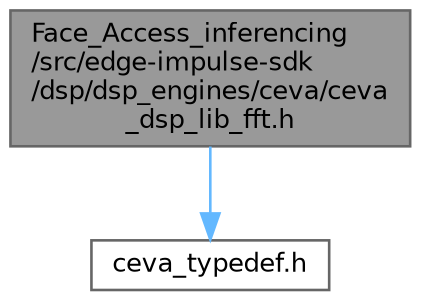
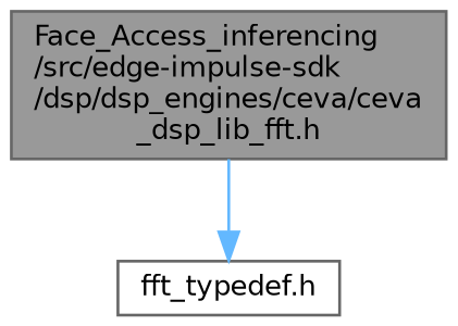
  digraph {
    node [fontname=Helvetica fontsize=10 shape=box style=filled]
    n1 [color=gray40 fillcolor=grey60 fontcolor=black height=0.2 label="Face_Access_inferencing\l/src/edge-impulse-sdk\l/dsp/dsp_engines/ceva/ceva\l_dsp_lib_fft.h" width=0.4]
-   n2 [color=grey40 fillcolor=white height=0.2 label="ceva_typedef.h" width=0.4]
+   n2 [color=grey40 fillcolor=white height=0.2 label="fft_typedef.h" width=0.4]
    n1 -> n2 [color=steelblue1 fontname=Helvetica fontsize=10 labelfontname=Helvetica labelfontsize=10 style=solid]
  }
